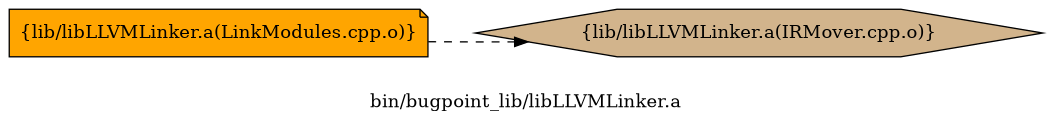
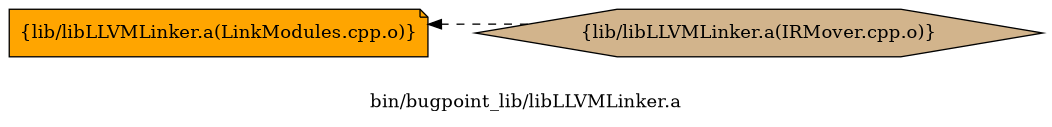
  digraph {
    label="bin/bugpoint_lib/libLLVMLinker.a"
    rankdir=LR
    node [group=0 style=filled]
    n1 [label="{lib/libLLVMLinker.a(LinkModules.cpp.o)}" shape=note fillcolor=orange]
    n2 [label="{lib/libLLVMLinker.a(IRMover.cpp.o)}" shape=hexagon fillcolor=tan]
    subgraph sub_1 {
      rank=same
      n1
    }
-   n1 -> n2 [color=black style=dashed]
+   n2 -> n1 [color=black style=dashed]
  }
